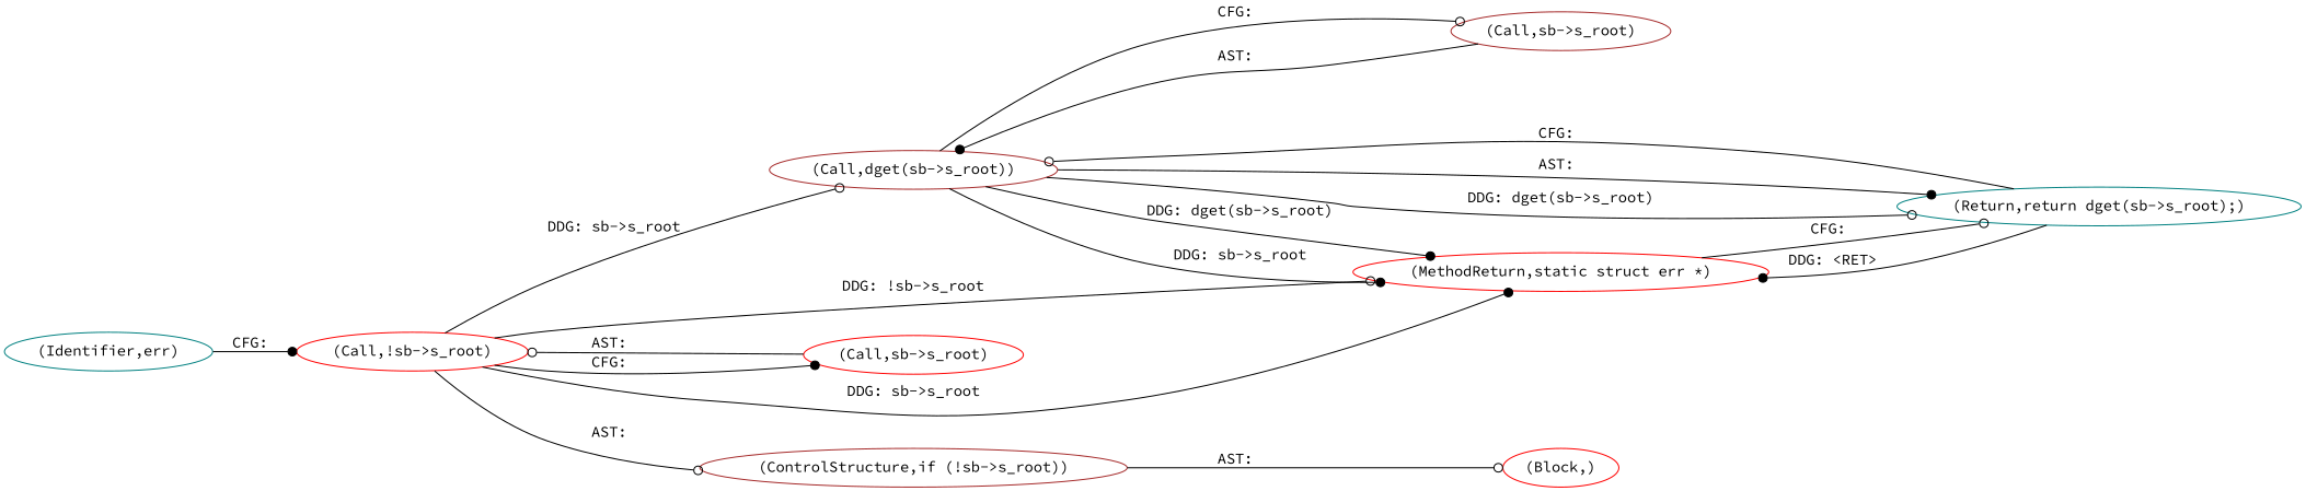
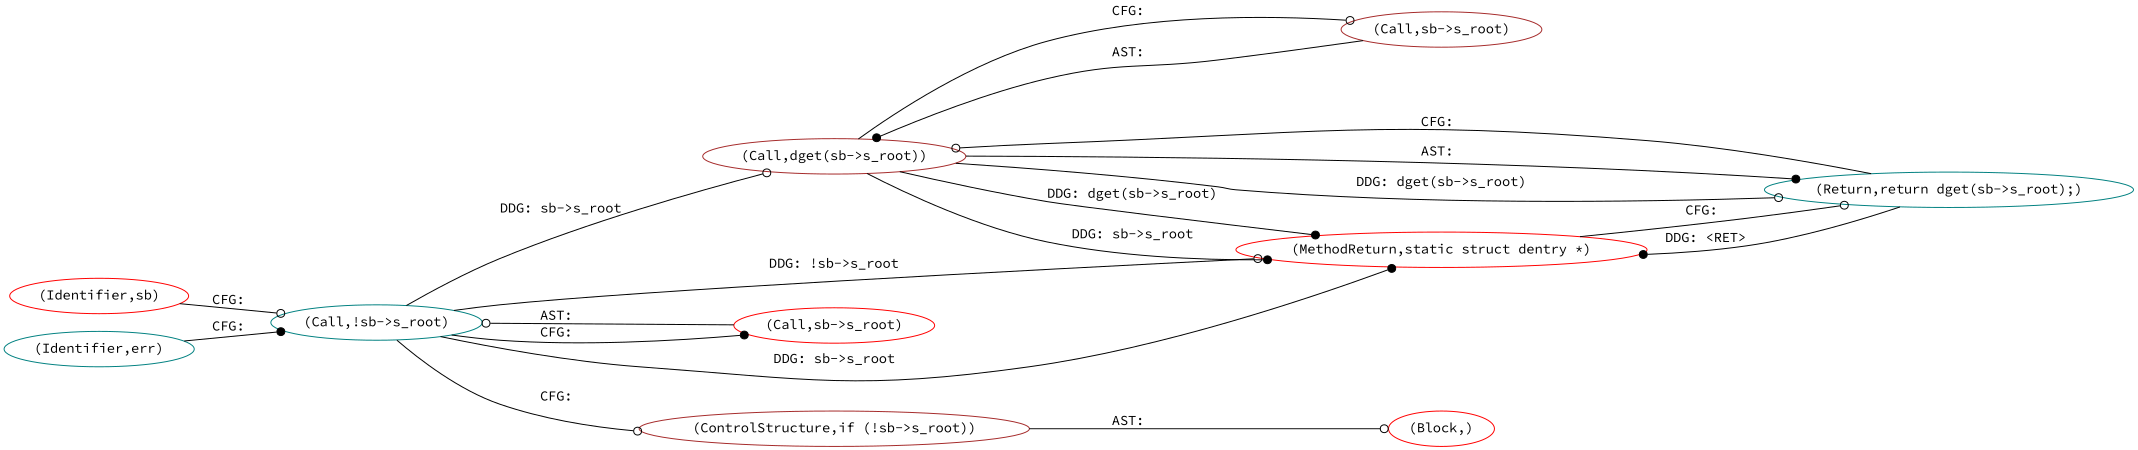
  digraph {
    fontname="Source Code Pro"
    rankdir=LR
    node [color=red fontname="Source Code Pro"]
    edge [arrowhead=odot fontname="Source Code Pro"]
-   n1 [label="(Call,!sb->s_root)"]
+   n1 [color=teal label="(Call,!sb->s_root)"]
    n2 [color=brown label="(Call,dget(sb->s_root))"]
    n3 [color=brown label="(ControlStructure,if (!sb->s_root))"]
    n4 [label="(Call,sb->s_root)"]
-   n5 [label="(MethodReturn,static struct err *)"]
+   n5 [label="(MethodReturn,static struct dentry *)"]
    n6 [color=teal label="(Return,return dget(sb->s_root);)"]
    n7 [color=brown label="(Call,sb->s_root)"]
    n8 [label="(Block,)"]
+   n9 [label="(Identifier,sb)"]
    n10 [color=teal label="(Identifier,err)"]
    n1 -> n2 [label="DDG: sb->s_root"]
-   n1 -> n3 [label="AST: "]
+   n1 -> n3 [label="CFG: "]
    n1 -> n4 [arrowhead=dot label="CFG: "]
    n1 -> n5 [label="DDG: !sb->s_root"]
    n1 -> n5 [arrowhead=dot label="DDG: sb->s_root"]
    n2 -> n5 [arrowhead=dot label="DDG: dget(sb->s_root)"]
    n2 -> n5 [arrowhead=dot label="DDG: sb->s_root"]
    n2 -> n6 [arrowhead=dot label="AST: "]
    n2 -> n6 [label="DDG: dget(sb->s_root)"]
    n2 -> n7 [label="CFG: "]
    n3 -> n8 [label="AST: "]
    n4 -> n1 [label="AST: "]
    n5 -> n6 [label="CFG: "]
    n6 -> n2 [label="CFG: "]
    n6 -> n5 [arrowhead=dot label="DDG: <RET>"]
    n7 -> n2 [arrowhead=dot label="AST: "]
+   n9 -> n1 [label="CFG: "]
    n10 -> n1 [arrowhead=dot label="CFG: "]
  }
